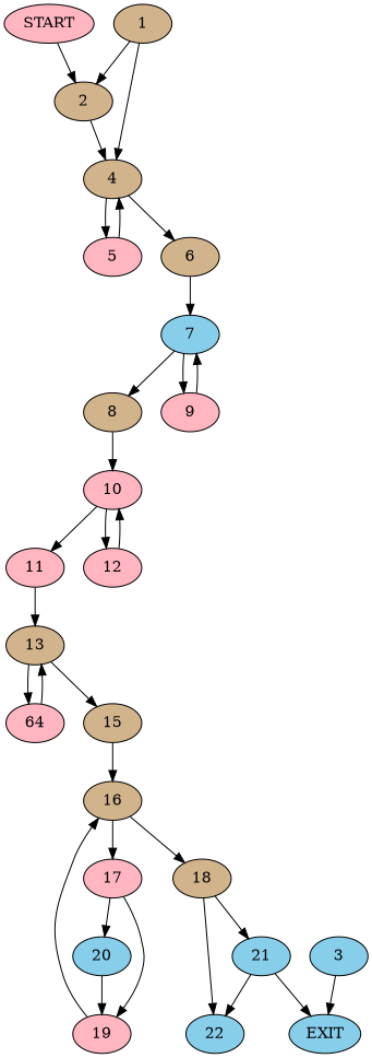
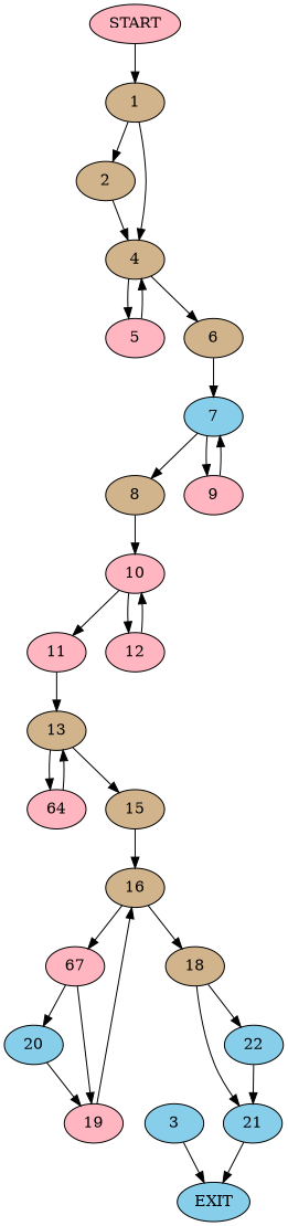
  digraph {
    node [fillcolor=lightpink style=filled]
    n1 [label=START]
    1 [fillcolor=tan]
    2 [fillcolor=tan]
    4 [fillcolor=tan]
    n5 [fillcolor=skyblue label=EXIT]
    3 [fillcolor=skyblue]
    5
    6 [fillcolor=tan]
    7 [fillcolor=skyblue]
    8 [fillcolor=tan]
    9
    10
    11
    12
    13 [fillcolor=tan]
    n16 [label=64]
    15 [fillcolor=tan]
    16 [fillcolor=tan]
-   17
+   17 [label=67]
    18 [fillcolor=tan]
    19
    20 [fillcolor=skyblue]
    21 [fillcolor=skyblue]
    22 [fillcolor=skyblue]
-   n1 -> 2
+   n1 -> 1
    1 -> 2
    1 -> 4
    2 -> 4
    4 -> 5
    4 -> 6
    3 -> n5
    5 -> 4
    6 -> 7
    7 -> 8
    7 -> 9
    8 -> 10
    9 -> 7
    10 -> 11
    10 -> 12
    11 -> 13
    12 -> 10
    13 -> n16
    13 -> 15
    n16 -> 13
    15 -> 16
    16 -> 17
    16 -> 18
    17 -> 19
    17 -> 20
    18 -> 21
    18 -> 22
    19 -> 16
    20 -> 19
    21 -> n5
-   21 -> 22
+   22 -> 21
  }
